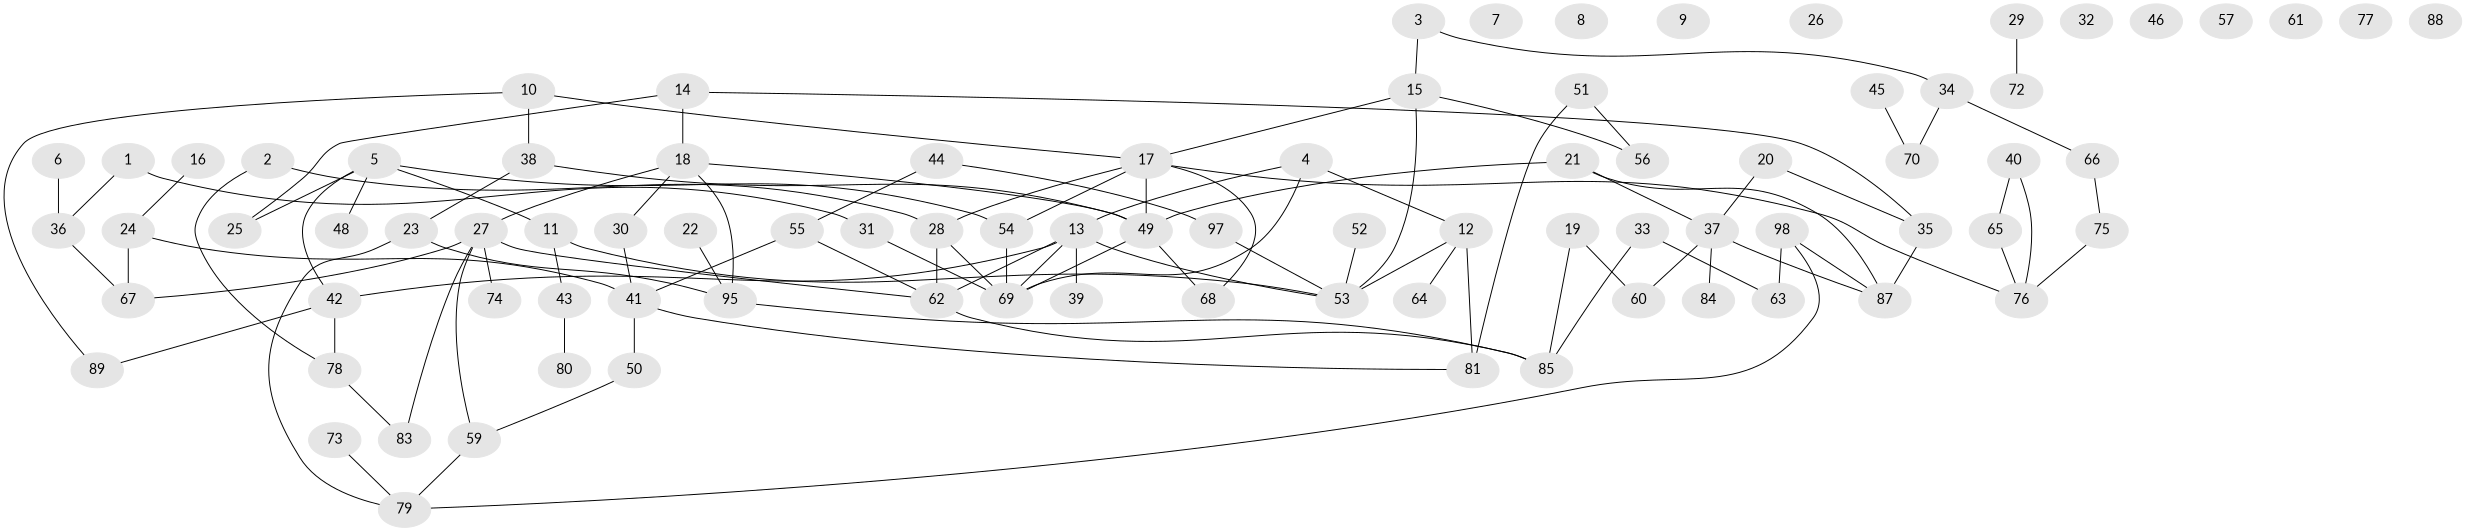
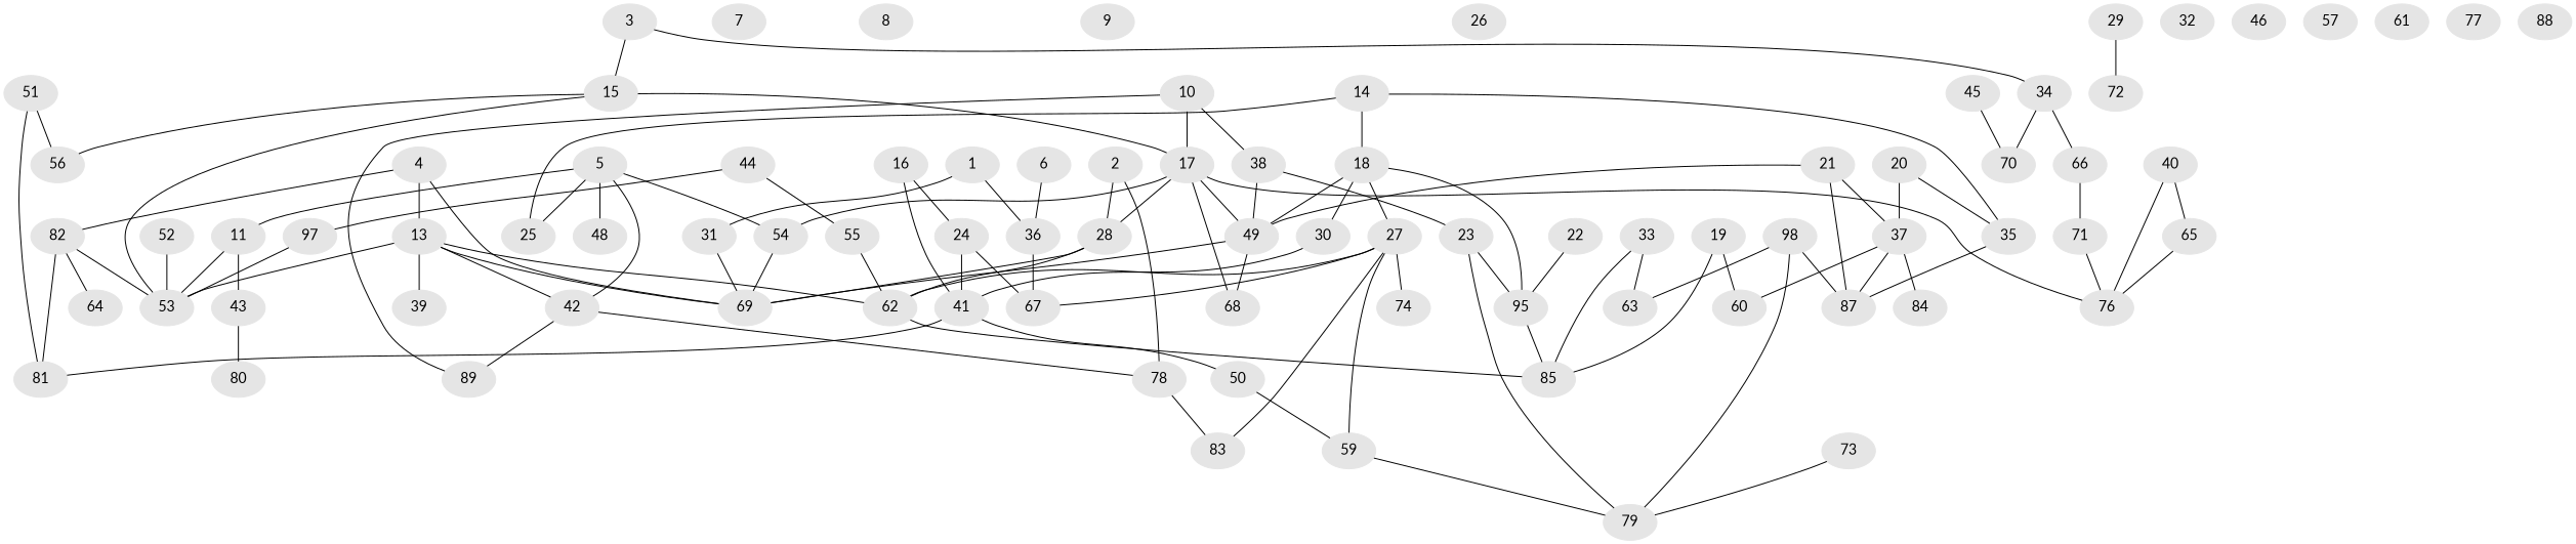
  graph {
    fontname=Lato
    node [color=gray90 fontname=Lato style=filled]
    edge [fontname=Lato]
    1
    31
    36
    69
    67
    2
    28
    78
    62
    83
    3
    15
    34
    17
    53
    56
    66
    70
    4
-   12
+   12 [label=82]
    13
    64
    81
    42
    39
    5
    11
    25
    48
    54
    43
    n32 [label=89]
    6
    7
    8
    9
    10
    38
    49
    68
    76
    23
    80
    85
    14
    18
    35
    27
    30
    n50 [label=95]
    87
    16
    24
    41
    50
    59
    74
    19
    60
    20
    37
    84
    21
    22
    79
    26
    29
    72
    32
    33
    63
-   71 [label=75]
+   71
    51
    40
    65
    n76 [label=97]
    44
    55
    45
    46
    52
    57
    n83 [label=98]
    61
    73
    77
    88
    1 -- 31
    1 -- 36
    31 -- 69
    36 -- 67
    2 -- 28
    2 -- 78
    28 -- 69
    28 -- 62
    78 -- 83
    62 -- 85
    3 -- 15
    3 -- 34
    15 -- 17
    15 -- 53
    15 -- 56
    34 -- 66
    34 -- 70
    17 -- 28
    17 -- 54
    17 -- 49
    17 -- 68
    17 -- 76
    66 -- 71
    4 -- 69
    4 -- 12
    4 -- 13
    12 -- 53
    12 -- 64
    12 -- 81
    13 -- 69
    13 -- 62
    13 -- 53
    13 -- 42
    13 -- 39
    42 -- 78
    42 -- n32
    5 -- 42
    5 -- 11
    5 -- 25
    5 -- 48
    5 -- 54
    11 -- 53
    11 -- 43
    54 -- 69
    43 -- 80
    6 -- 36
    10 -- 17
    10 -- n32
    10 -- 38
    38 -- 49
    38 -- 23
    49 -- 69
    49 -- 68
    23 -- n50
    23 -- 79
    14 -- 25
    14 -- 18
    14 -- 35
    18 -- 49
    18 -- 27
    18 -- 30
    18 -- n50
    35 -- 87
    27 -- 67
    27 -- 62
    27 -- 83
    27 -- 59
    27 -- 74
    30 -- 41
    n50 -- 85
    16 -- 24
-   55 -- 41
+   16 -- 41
    24 -- 67
    24 -- 41
    41 -- 81
    41 -- 50
    50 -- 59
    59 -- 79
    19 -- 85
    19 -- 60
    20 -- 35
    20 -- 37
    37 -- 87
    37 -- 60
    37 -- 84
    21 -- 49
    21 -- 87
    21 -- 37
    22 -- n50
    29 -- 72
    33 -- 85
    33 -- 63
    71 -- 76
    51 -- 56
    51 -- 81
    40 -- 76
    40 -- 65
    65 -- 76
    n76 -- 53
    44 -- n76
    44 -- 55
    55 -- 62
    45 -- 70
    52 -- 53
    n83 -- 87
    n83 -- 79
    n83 -- 63
    73 -- 79
  }
